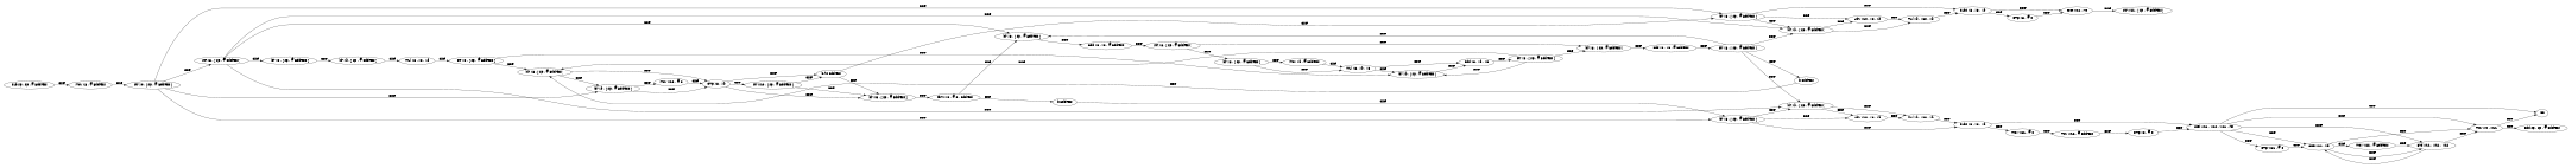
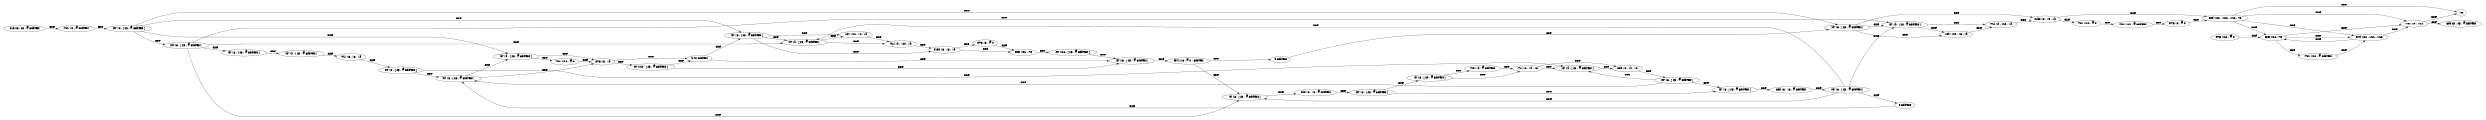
  digraph {
    fontname="DejaVu Sans"
    rankdir=LR
    node [fontname="DejaVu Sans"]
    edge [fontname="DejaVu Sans"]
    n1 [label="sub sp , sp , # address"]
    n2 [label="mov x8 , # address"]
    n3 [label="str x0 , [ sp , # address ]"]
    n4 [label="str x8 , [ sp , # address ]"]
    n5 [label="ldr x8 , [ sp , # address ]"]
    n6 [label="ldr x8 , [ sp , # address ]"]
    n7 [label="ldr x9 , [ sp , # address ]"]
    n8 [label="ldr x8 , [ sp , # address ]"]
    n9 [label="ldr x8 , [ sp , # address ]"]
    n10 [label="ldr x9 , [ sp , # address ]"]
    n11 [label="ldr x9 , [ sp , # address ]"]
    n12 [label="udiv x10 , x8 , x9"]
    n13 [label="subs x8 , x8 , x9"]
    n14 [label="udiv x10 , x8 , x9"]
    n15 [label="subs x8 , x8 , x9"]
    n16 [label="cmp x8 , x9"]
    n17 [label="mov w10 , # 0"]
    n18 [label="ldr x9 , [ sp , # address ]"]
    n19 [label="add x8 , x8 , # address"]
    n20 [label="mul x9 , x10 , x9"]
    n21 [label="mul x9 , x10 , x9"]
    n22 [label="mul x8 , x8 , x9"]
    n23 [label="str x8 , [ sp , # address ]"]
    n24 [label="ldr x8 , [ sp , # address ]"]
    n25 [label="ldr x9 , [ sp , # address ]"]
    n26 [label="add x8 , x9 , x8"]
    n27 [label="str w10 , [ sp , # address ]"]
    n28 [label="b.hs address"]
    n29 [label="ldr w8 , [ sp , # address ]"]
    n30 [label="tbnz w8 , # 0 , address"]
    n31 [label="b address"]
    n32 [label="str x8 , [ sp , # address ]"]
    n33 [label="cmp x8 , # 0"]
    n34 [label="cset w11 , ne"]
    n35 [label="str w11 , [ sp , # address ]"]
    n36 [label="ldr x8 , [ sp , # address ]"]
    n37 [label="ldr x8 , [ sp , # address ]"]
    n38 [label="mov x9 , # address"]
    n39 [label="mul x8 , x9 , x8"]
    n40 [label="add x8 , x8 , # address"]
    n41 [label="str x8 , [ sp , # address ]"]
    n42 [label="str x8 , [ sp , # address ]"]
    n43 [label="b address"]
    n44 [label="mov w11 , # 0"]
    n45 [label="csel w11 , w12 , w11 , ne"]
    n46 [label="mov w12 , # address"]
    n47 [label="cmp w11 , # 0"]
    n48 [label="cset w11 , ne"]
    n49 [label="and w11 , w11 , w12"]
    n50 [label="mov w0 , w11"]
    n51 [label=ret]
    n52 [label="cmp x8 , # 0"]
    n53 [label="mov w12 , # address"]
    n54 [label="add sp , sp , # address"]
    n1 -> n2 [label=CFG]
    n2 -> n3 [label=CFG]
    n3 -> n4 [label=CFG]
    n3 -> n5 [label=DFG]
    n3 -> n6 [label=DFG]
    n3 -> n7 [label=DFG]
    n4 -> n8 [label=CFG]
    n4 -> n9 [label=DFG]
    n4 -> n10 [label=DFG]
    n4 -> n11 [label=DFG]
    n5 -> n10 [label=CFG]
    n5 -> n12 [label=DFG]
    n5 -> n13 [label=DFG]
    n6 -> n11 [label=CFG]
    n6 -> n14 [label=DFG]
    n6 -> n15 [label=DFG]
    n7 -> n16 [label=DFG]
    n7 -> n17 [label=CFG]
    n8 -> n18 [label=CFG]
    n9 -> n19 [label=DFG]
    n10 -> n12 [label=DFG]
    n10 -> n20 [label=DFG]
    n11 -> n14 [label=DFG]
    n11 -> n21 [label=DFG]
    n12 -> n20 [label=DFG]
    n13 -> n33 [label=CFG]
    n13 -> n34 [label=DFG]
    n14 -> n21 [label=DFG]
    n15 -> n44 [label=CFG]
    n15 -> n45 [label=DFG]
    n16 -> n27 [label=CFG]
    n16 -> n28 [label=DFG]
    n17 -> n16 [label=CFG]
    n18 -> n22 [label=CFG]
    n19 -> n32 [label=DFG]
    n20 -> n13 [label=DFG]
    n21 -> n15 [label=DFG]
    n22 -> n23 [label=CFG]
    n23 -> n24 [label=DFG]
    n23 -> n25 [label=DFG]
    n24 -> n7 [label=CFG]
    n24 -> n16 [label=DFG]
    n25 -> n26 [label=DFG]
    n26 -> n41 [label=DFG]
    n27 -> n28 [label=CFG]
    n27 -> n29 [label=DFG]
    n28 -> n5 [label=CFG]
    n28 -> n29 [label=CFG]
    n29 -> n30 [label=DFG]
    n30 -> n9 [label=CFG]
    n30 -> n31 [label=CFG]
    n31 -> n6 [label=CFG]
    n32 -> n36 [label=DFG]
    n32 -> n37 [label=DFG]
    n33 -> n34 [label=CFG]
    n34 -> n35 [label=DFG]
-   n16 -> n29 [label=DFG]
+   n35 -> n29 [label=DFG]
    n36 -> n38 [label=CFG]
    n36 -> n39 [label=DFG]
    n37 -> n40 [label=DFG]
    n38 -> n39 [label=CFG]
    n39 -> n25 [label=CFG]
    n39 -> n26 [label=DFG]
    n40 -> n42 [label=DFG]
    n41 -> n24 [label=DFG]
    n41 -> n25 [label=DFG]
    n41 -> n37 [label=CFG]
    n42 -> n9 [label=DFG]
    n42 -> n10 [label=DFG]
    n42 -> n11 [label=DFG]
    n42 -> n43 [label=CFG]
    n43 -> n24 [label=CFG]
    n44 -> n46 [label=CFG]
-   n45 -> n47 [label=CFG]
    n45 -> n48 [label=DFG]
    n45 -> n49 [label=DFG]
    n45 -> n50 [label=DFG]
    n45 -> n51 [label=CFG]
    n46 -> n52 [label=CFG]
    n47 -> n48 [label=CFG]
    n48 -> n49 [label=DFG]
    n48 -> n50 [label=DFG]
    n48 -> n53 [label=CFG]
    n49 -> n48 [label=DFG]
    n49 -> n50 [label=DFG]
    n50 -> n51 [label=DFG]
    n50 -> n54 [label=CFG]
    n52 -> n45 [label=CFG]
    n53 -> n49 [label=CFG]
  }
